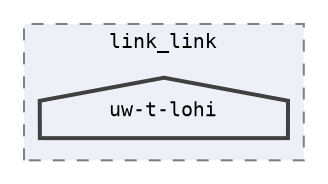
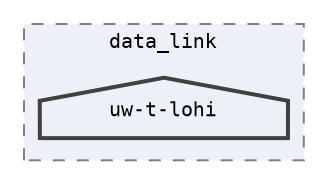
  digraph {
    compound=true
    fontname="DejaVu Sans Mono"
    n1 [color=grey25 fillcolor="#edf0f7" fontname="DejaVu Sans Mono" fontsize=10 height=0.2 label="uw-t-lohi" shape=house style="filled,bold" width=0.4]
    subgraph cluster_1 {
      bgcolor="#edf0f7"
      fontsize=10
-     label=link_link
+     label=data_link
      pencolor=grey50
      style="filled,dashed"
      n1
    }
  }
